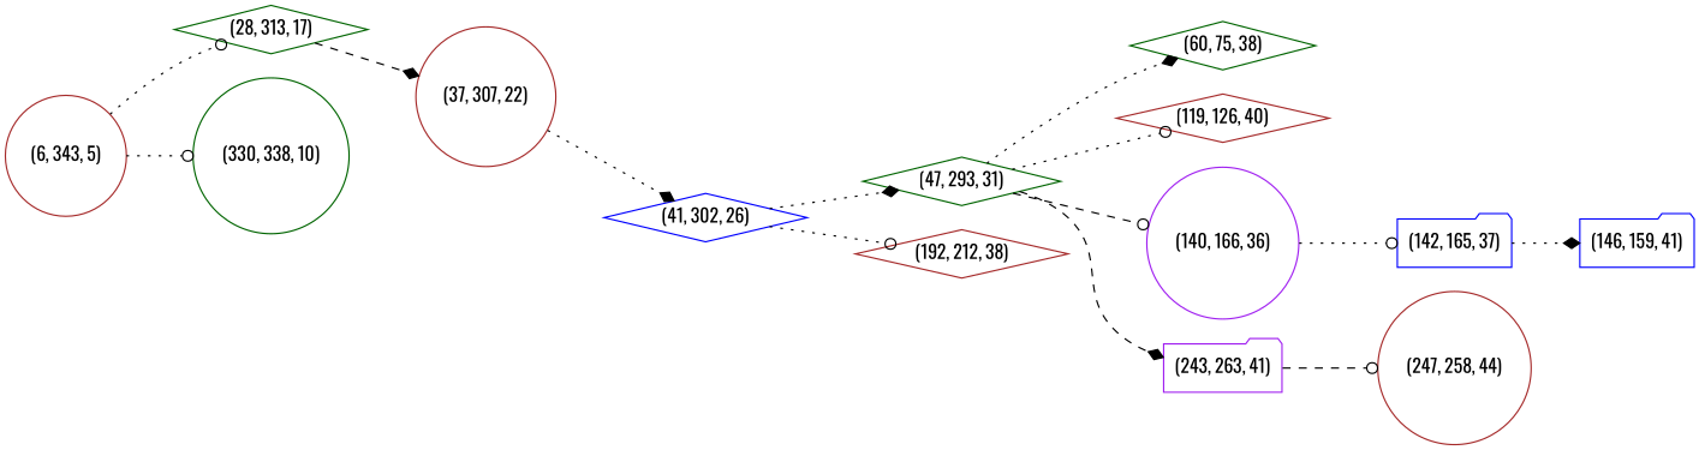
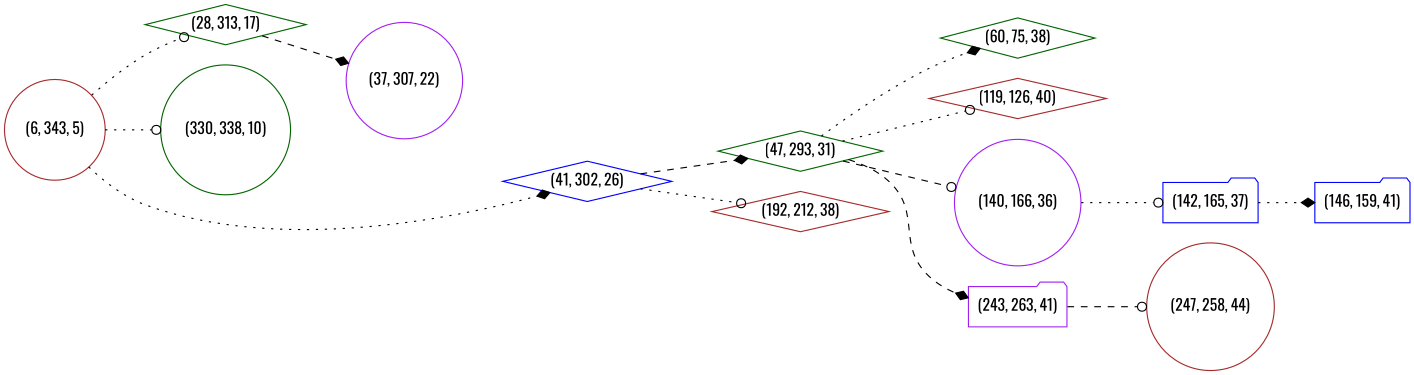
  digraph {
    fontname=Oswald
    rankdir=LR
    node [color=brown fontname=Oswald shape=diamond]
    edge [arrowhead=odot fontname=Oswald style=dotted]
    "(6, 343, 5)" [shape=circle]
    "(28, 313, 17)" [color=darkgreen]
    "(330, 338, 10)" [color=darkgreen shape=circle]
-   "(37, 307, 22)" [shape=circle]
+   "(37, 307, 22)" [color=purple shape=circle]
    "(41, 302, 26)" [color=blue]
    "(47, 293, 31)" [color=darkgreen]
    "(192, 212, 38)"
    "(60, 75, 38)" [color=darkgreen]
    "(119, 126, 40)"
    "(140, 166, 36)" [color=purple shape=circle]
    "(243, 263, 41)" [color=purple shape=folder]
    "(142, 165, 37)" [color=blue shape=folder]
    "(247, 258, 44)" [shape=circle]
    "(146, 159, 41)" [color=blue shape=folder]
    "(6, 343, 5)" -> "(28, 313, 17)"
    "(6, 343, 5)" -> "(330, 338, 10)"
    "(28, 313, 17)" -> "(37, 307, 22)" [arrowhead=diamond style=dashed]
-   "(37, 307, 22)" -> "(41, 302, 26)" [arrowhead=diamond]
-   "(41, 302, 26)" -> "(47, 293, 31)" [arrowhead=diamond]
+   "(6, 343, 5)" -> "(41, 302, 26)" [arrowhead=diamond]
+   "(41, 302, 26)" -> "(47, 293, 31)" [arrowhead=diamond style=dashed]
    "(41, 302, 26)" -> "(192, 212, 38)"
    "(47, 293, 31)" -> "(60, 75, 38)" [arrowhead=diamond]
    "(47, 293, 31)" -> "(119, 126, 40)"
    "(47, 293, 31)" -> "(140, 166, 36)" [style=dashed]
    "(47, 293, 31)" -> "(243, 263, 41)" [arrowhead=diamond style=dashed]
    "(140, 166, 36)" -> "(142, 165, 37)"
    "(243, 263, 41)" -> "(247, 258, 44)" [style=dashed]
    "(142, 165, 37)" -> "(146, 159, 41)" [arrowhead=diamond]
  }
